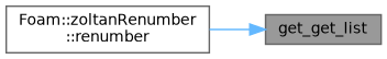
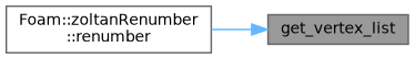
  digraph {
    rankdir=RL
    node [fontname=Helvetica fontsize=10 shape=box style=filled]
-   n1 [color=gray40 fillcolor=grey60 fontcolor=black height=0.2 label=get_get_list width=0.4]
+   n1 [color=gray40 fillcolor=grey60 fontcolor=black height=0.2 label=get_vertex_list width=0.4]
    n2 [color=grey40 fillcolor=white height=0.2 label="Foam::zoltanRenumber\l::renumber" width=0.4]
    n1 -> n2 [color=steelblue1 dir=back fontname=Helvetica fontsize=10 labelfontname=Helvetica labelfontsize=10 style=solid]
  }
